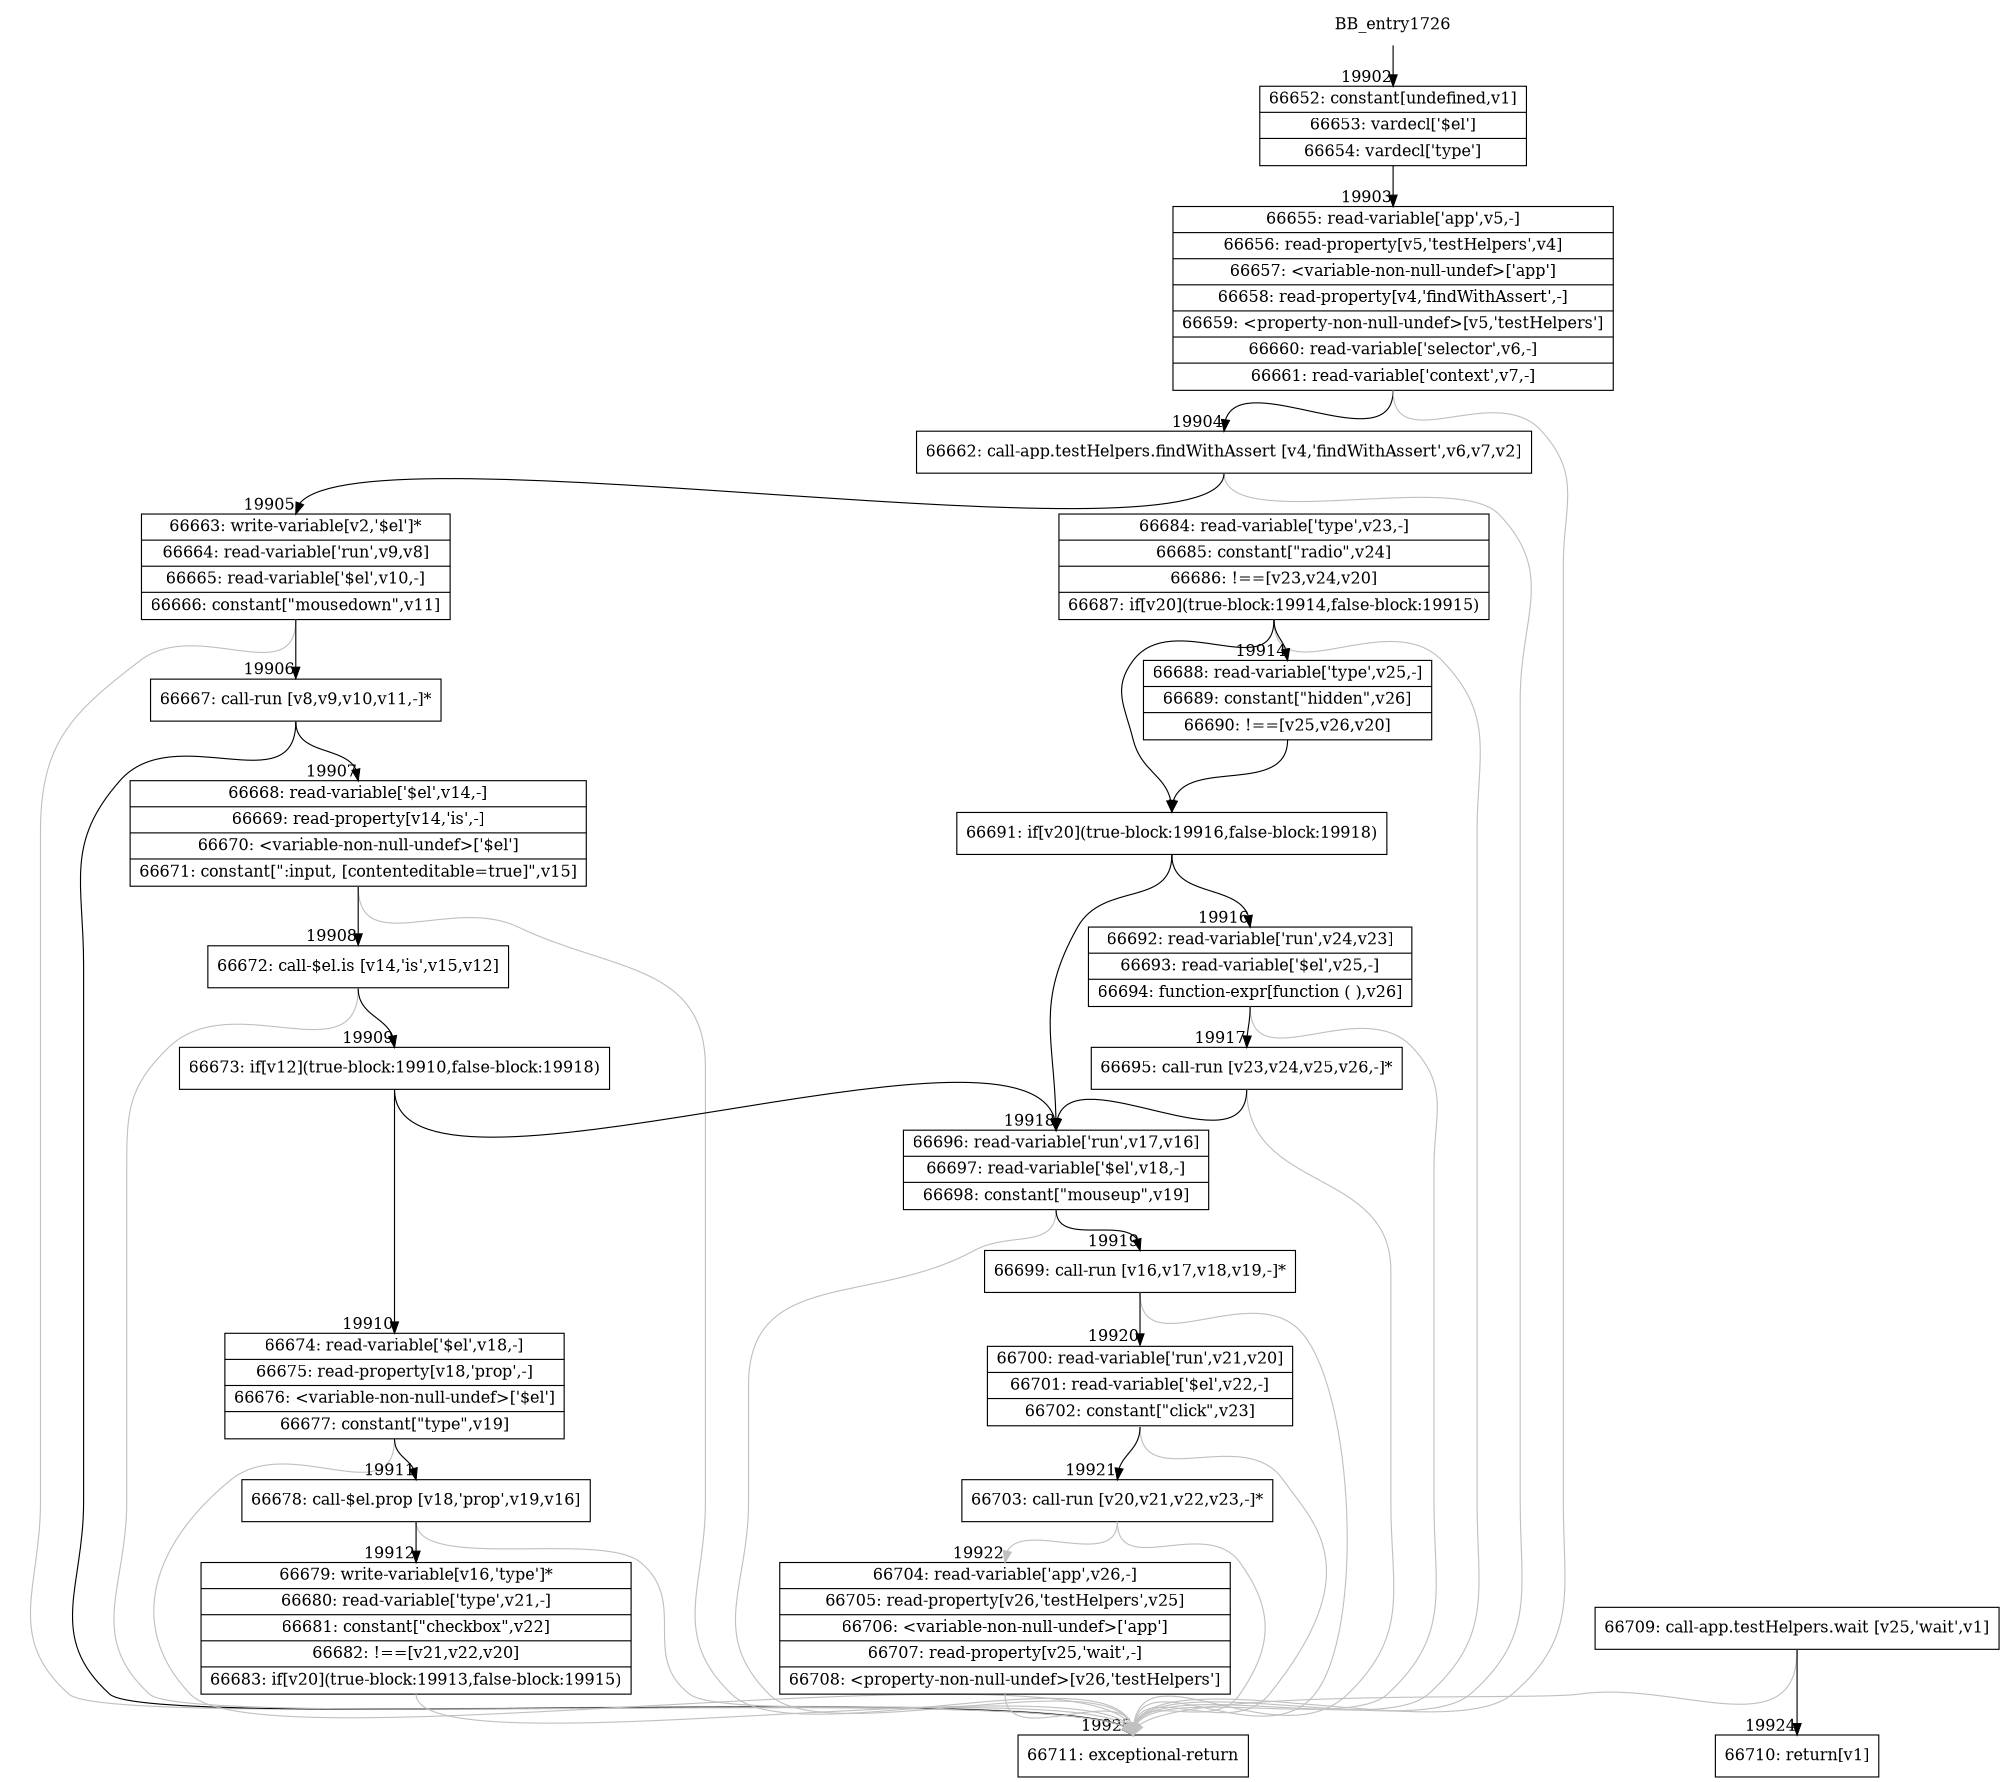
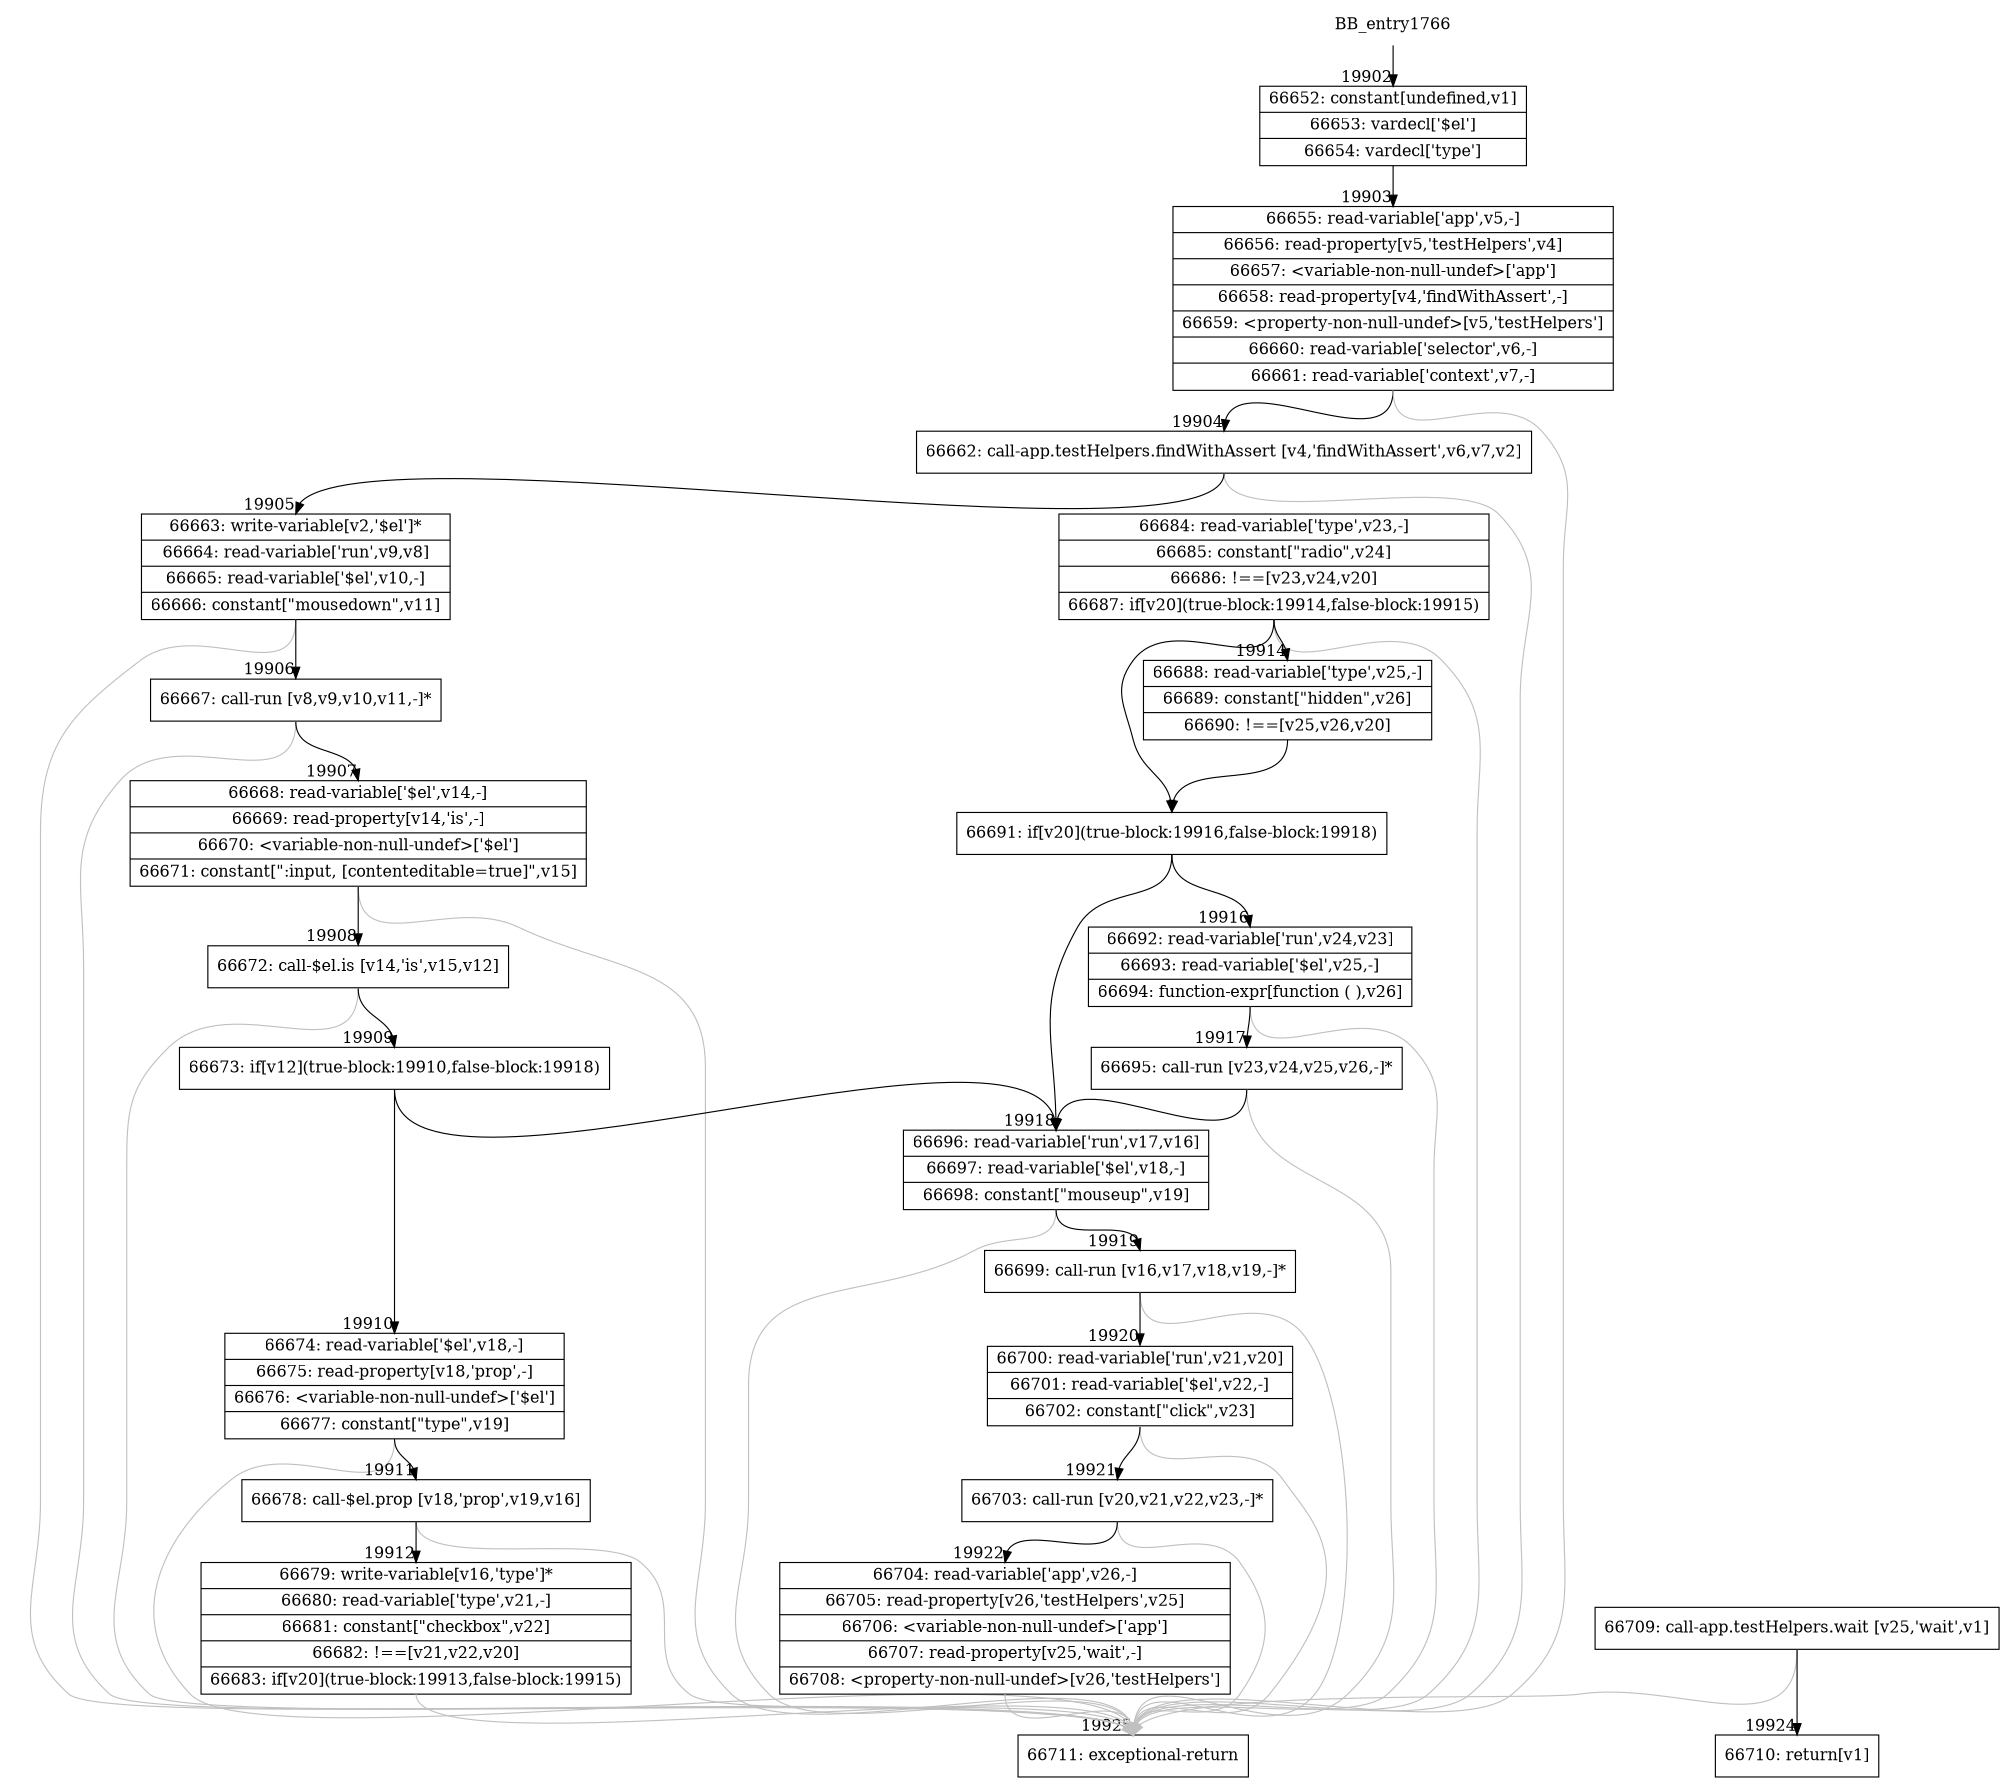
  digraph {
    rankdir=TD
    node [shape=record]
    edge [headport=n tailport=s]
-   BB_entry1726 [shape=none]
+   BB_entry1726 [shape=none label=BB_entry1766]
    n2 [label="{66652: constant[undefined,v1]|66653: vardecl['$el']|66654: vardecl['type']}"]
    n3 [label="{66655: read-variable['app',v5,-]|66656: read-property[v5,'testHelpers',v4]|66657: \<variable-non-null-undef\>['app']|66658: read-property[v4,'findWithAssert',-]|66659: \<property-non-null-undef\>[v5,'testHelpers']|66660: read-variable['selector',v6,-]|66661: read-variable['context',v7,-]}"]
    n4 [label="{66662: call-app.testHelpers.findWithAssert [v4,'findWithAssert',v6,v7,v2]}"]
    n5 [label="{66711: exceptional-return}"]
    n6 [label="{66663: write-variable[v2,'$el']*|66664: read-variable['run',v9,v8]|66665: read-variable['$el',v10,-]|66666: constant[\"mousedown\",v11]}"]
    n7 [label="{66667: call-run [v8,v9,v10,v11,-]*}"]
    n8 [label="{66668: read-variable['$el',v14,-]|66669: read-property[v14,'is',-]|66670: \<variable-non-null-undef\>['$el']|66671: constant[\":input, [contenteditable=true]\",v15]}"]
    n9 [label="{66672: call-$el.is [v14,'is',v15,v12]}"]
    n10 [label="{66673: if[v12](true-block:19910,false-block:19918)}"]
    n11 [label="{66674: read-variable['$el',v18,-]|66675: read-property[v18,'prop',-]|66676: \<variable-non-null-undef\>['$el']|66677: constant[\"type\",v19]}"]
    n12 [label="{66696: read-variable['run',v17,v16]|66697: read-variable['$el',v18,-]|66698: constant[\"mouseup\",v19]}"]
    n13 [label="{66678: call-$el.prop [v18,'prop',v19,v16]}"]
    n14 [label="{66699: call-run [v16,v17,v18,v19,-]*}"]
    n15 [label="{66679: write-variable[v16,'type']*|66680: read-variable['type',v21,-]|66681: constant[\"checkbox\",v22]|66682: !==[v21,v22,v20]|66683: if[v20](true-block:19913,false-block:19915)}"]
    n16 [label="{66700: read-variable['run',v21,v20]|66701: read-variable['$el',v22,-]|66702: constant[\"click\",v23]}"]
    n17 [label="{66691: if[v20](true-block:19916,false-block:19918)}"]
    n18 [label="{66692: read-variable['run',v24,v23]|66693: read-variable['$el',v25,-]|66694: function-expr[function ( ),v26]}"]
    n19 [label="{66684: read-variable['type',v23,-]|66685: constant[\"radio\",v24]|66686: !==[v23,v24,v20]|66687: if[v20](true-block:19914,false-block:19915)}"]
    n20 [label="{66688: read-variable['type',v25,-]|66689: constant[\"hidden\",v26]|66690: !==[v25,v26,v20]}"]
    n21 [label="{66695: call-run [v23,v24,v25,v26,-]*}"]
    n22 [label="{66703: call-run [v20,v21,v22,v23,-]*}"]
    n23 [label="{66704: read-variable['app',v26,-]|66705: read-property[v26,'testHelpers',v25]|66706: \<variable-non-null-undef\>['app']|66707: read-property[v25,'wait',-]|66708: \<property-non-null-undef\>[v26,'testHelpers']}"]
    n24 [label="{66709: call-app.testHelpers.wait [v25,'wait',v1]}"]
    n25 [label="{66710: return[v1]}"]
    BB_entry1726 -> n2 [headlabel="    19902"]
    n2 -> n3 [headlabel="      19903"]
    n3 -> n4 [headlabel="      19904"]
    n3 -> n5 [color=gray headlabel="      19925"]
    n4 -> n5 [color=gray]
    n4 -> n6 [headlabel="      19905"]
    n6 -> n5 [color=gray]
    n6 -> n7 [headlabel="      19906"]
-   n7 -> n5 [color=black]
+   n7 -> n5 [color=gray]
    n7 -> n8 [headlabel="      19907"]
    n8 -> n5 [color=gray]
    n8 -> n9 [headlabel="      19908"]
    n9 -> n5 [color=gray]
    n9 -> n10 [headlabel="      19909"]
    n10 -> n11 [headlabel="      19910"]
    n10 -> n12 [headlabel="      19918"]
    n11 -> n5 [color=gray]
    n11 -> n13 [headlabel="      19911"]
    n12 -> n5 [color=gray]
    n12 -> n14 [headlabel="      19919"]
    n13 -> n5 [color=gray]
    n13 -> n15 [headlabel="      19912"]
    n14 -> n5 [color=gray]
    n14 -> n16 [headlabel="      19920"]
    n15 -> n5 [color=gray]
    n16 -> n5 [color=gray]
    n16 -> n22 [headlabel="      19921"]
    n17 -> n12
    n17 -> n18 [headlabel="      19916"]
    n18 -> n5 [color=gray]
    n18 -> n21 [headlabel="      19917"]
    n19 -> n5 [color=gray]
    n19 -> n17
    n19 -> n20 [headlabel="      19914"]
    n20 -> n17
    n21 -> n5 [color=gray]
    n21 -> n12
    n22 -> n5 [color=gray]
-   n22 -> n23 [headlabel="      19922" color=gray]
+   n22 -> n23 [headlabel="      19922"]
    n23 -> n5 [color=gray]
    n24 -> n5 [color=gray]
    n24 -> n25 [headlabel="      19924"]
  }
